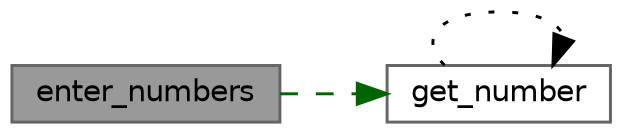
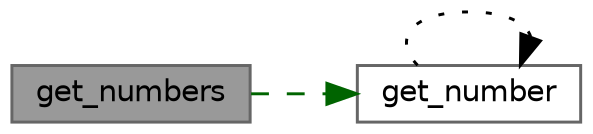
  digraph {
    rankdir=LR
    node [fontname=Helvetica fontsize=10 shape=box style=filled]
    edge [fontname=Helvetica fontsize=10 labelfontname=Helvetica labelfontsize=10]
-   n1 [color=gray40 fillcolor=grey60 fontcolor=black height=0.2 label=enter_numbers width=0.4]
+   n1 [color=gray40 fillcolor=grey60 fontcolor=black height=0.2 label=get_numbers width=0.4]
    n2 [color=grey40 fillcolor=white height=0.2 label=get_number width=0.4]
    n1 -> n2 [color=darkgreen style=dashed]
    n2 -> n2 [color=black style=dotted]
  }
